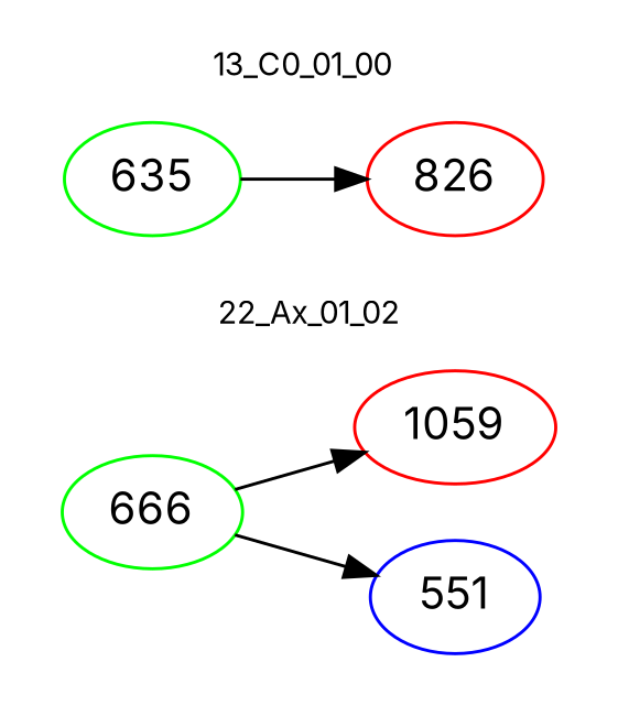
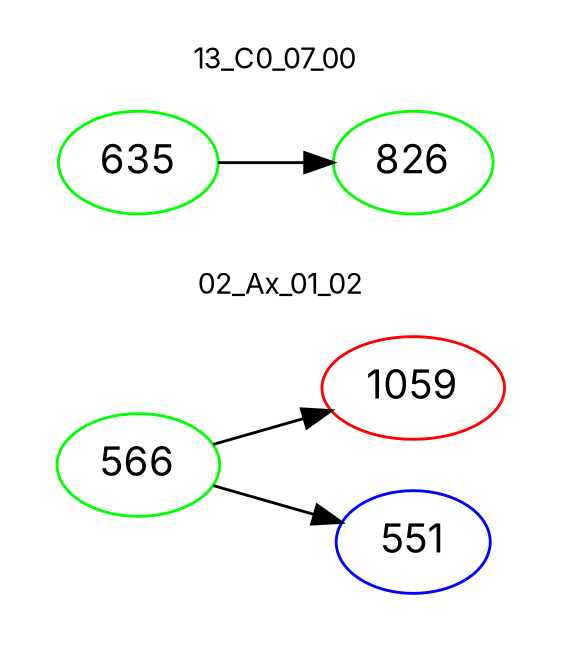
  digraph {
    fontname=Inter
    rankdir=LR
    node [color=green fontname=Inter]
    edge [color=black fontname=Inter]
-   n1 [label=666]
+   n1 [label=566]
    n2 [color=blue label=551]
    n3 [color=red label=1059]
    n4 [label=635]
-   n5 [color=red label=826]
+   n5 [label=826]
    subgraph cluster_1 {
      color=white
      fontsize=10
-     label="22_Ax_01_02"
+     label="02_Ax_01_02"
      n1
      n2
      n3
    }
    subgraph cluster_2 {
      color=white
      fontsize=10
-     label="13_C0_01_00"
+     label="13_C0_07_00"
      n4
      n5
    }
    n1 -> n2
    n1 -> n3
    n4 -> n5
  }
